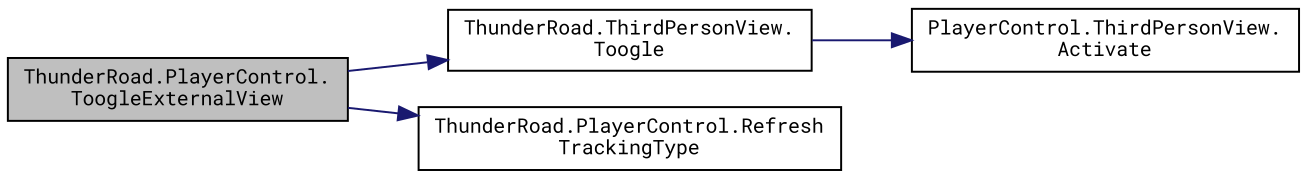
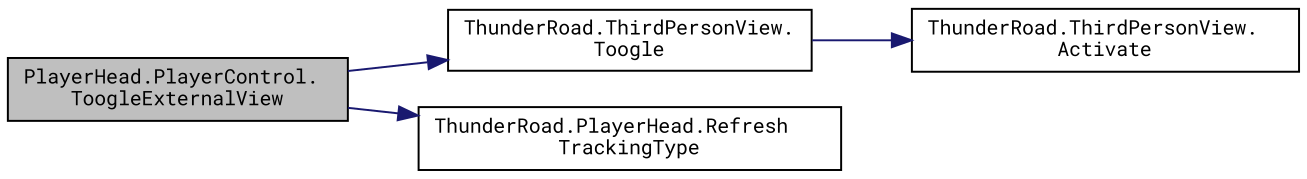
  digraph {
    fontname="Roboto Mono"
    rankdir=LR
    node [color=black fillcolor=white fontname="Roboto Mono" fontsize=10 shape=record style=filled]
    edge [color=midnightblue fontname="Roboto Mono" fontsize=10 labelfontname=Helvetica labelfontsize=10 style=solid]
-   n1 [fillcolor=grey75 fontcolor=black height=0.2 label="ThunderRoad.PlayerControl.\lToogleExternalView" width=0.4]
+   n1 [fillcolor=grey75 fontcolor=black height=0.2 label="PlayerHead.PlayerControl.\lToogleExternalView" width=0.4]
    n2 [height=0.2 label="ThunderRoad.ThirdPersonView.\lToogle" width=0.4]
-   n3 [height=0.2 label="ThunderRoad.PlayerControl.Refresh\lTrackingType" width=0.4]
-   n4 [height=0.2 label="PlayerControl.ThirdPersonView.\lActivate" width=0.4]
+   n3 [height=0.2 label="ThunderRoad.PlayerHead.Refresh\lTrackingType" width=0.4]
+   n4 [height=0.2 label="ThunderRoad.ThirdPersonView.\lActivate" width=0.4]
    n1 -> n2
    n1 -> n3
    n2 -> n4
  }
